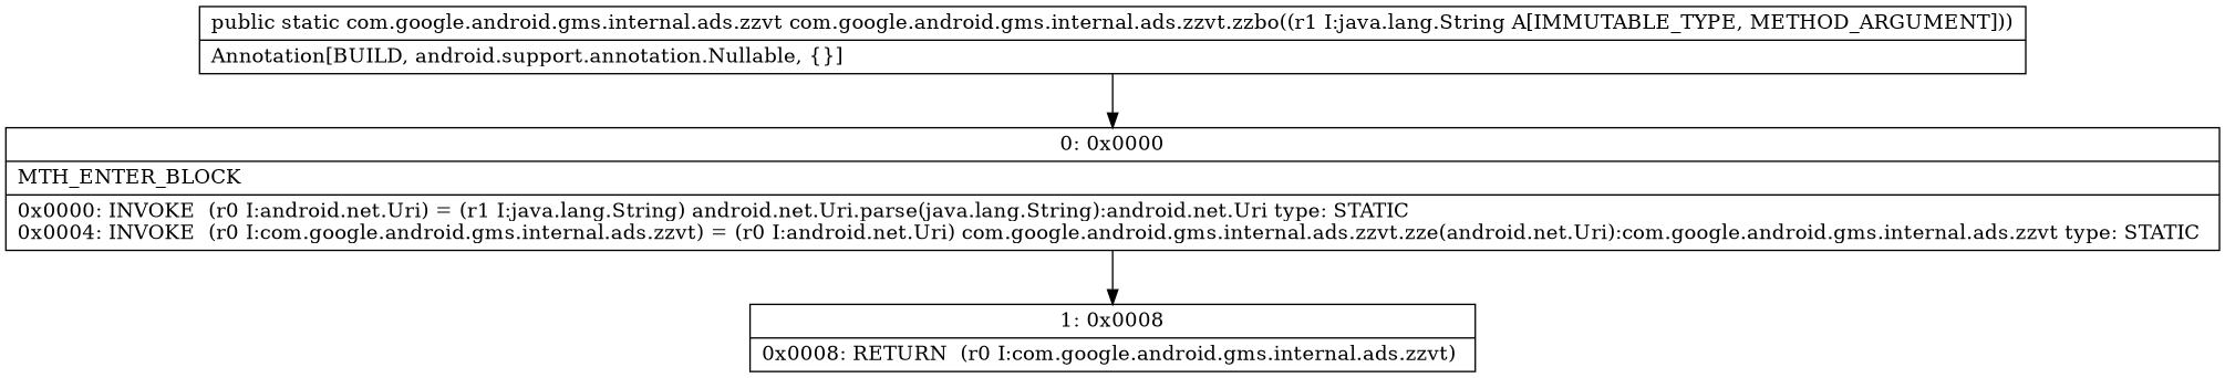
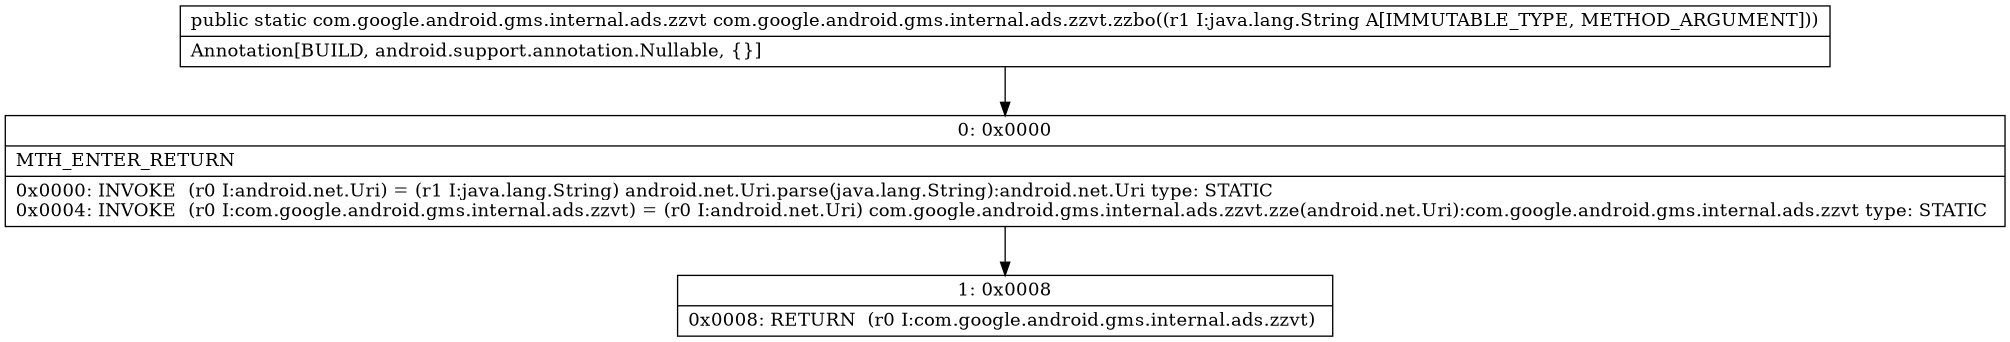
  digraph {
    node [shape=record]
-   n1 [label="{0\:\ 0x0000|MTH_ENTER_BLOCK\l|0x0000: INVOKE  (r0 I:android.net.Uri) = (r1 I:java.lang.String) android.net.Uri.parse(java.lang.String):android.net.Uri type: STATIC \l0x0004: INVOKE  (r0 I:com.google.android.gms.internal.ads.zzvt) = (r0 I:android.net.Uri) com.google.android.gms.internal.ads.zzvt.zze(android.net.Uri):com.google.android.gms.internal.ads.zzvt type: STATIC \l}"]
+   n1 [label="{0\:\ 0x0000|MTH_ENTER_RETURN\l|0x0000: INVOKE  (r0 I:android.net.Uri) = (r1 I:java.lang.String) android.net.Uri.parse(java.lang.String):android.net.Uri type: STATIC \l0x0004: INVOKE  (r0 I:com.google.android.gms.internal.ads.zzvt) = (r0 I:android.net.Uri) com.google.android.gms.internal.ads.zzvt.zze(android.net.Uri):com.google.android.gms.internal.ads.zzvt type: STATIC \l}"]
    n2 [label="{1\:\ 0x0008|0x0008: RETURN  (r0 I:com.google.android.gms.internal.ads.zzvt) \l}"]
    n3 [label="{public static com.google.android.gms.internal.ads.zzvt com.google.android.gms.internal.ads.zzvt.zzbo((r1 I:java.lang.String A[IMMUTABLE_TYPE, METHOD_ARGUMENT]))  | Annotation[BUILD, android.support.annotation.Nullable, \{\}]\l}"]
    n1 -> n2
    n3 -> n1
  }
